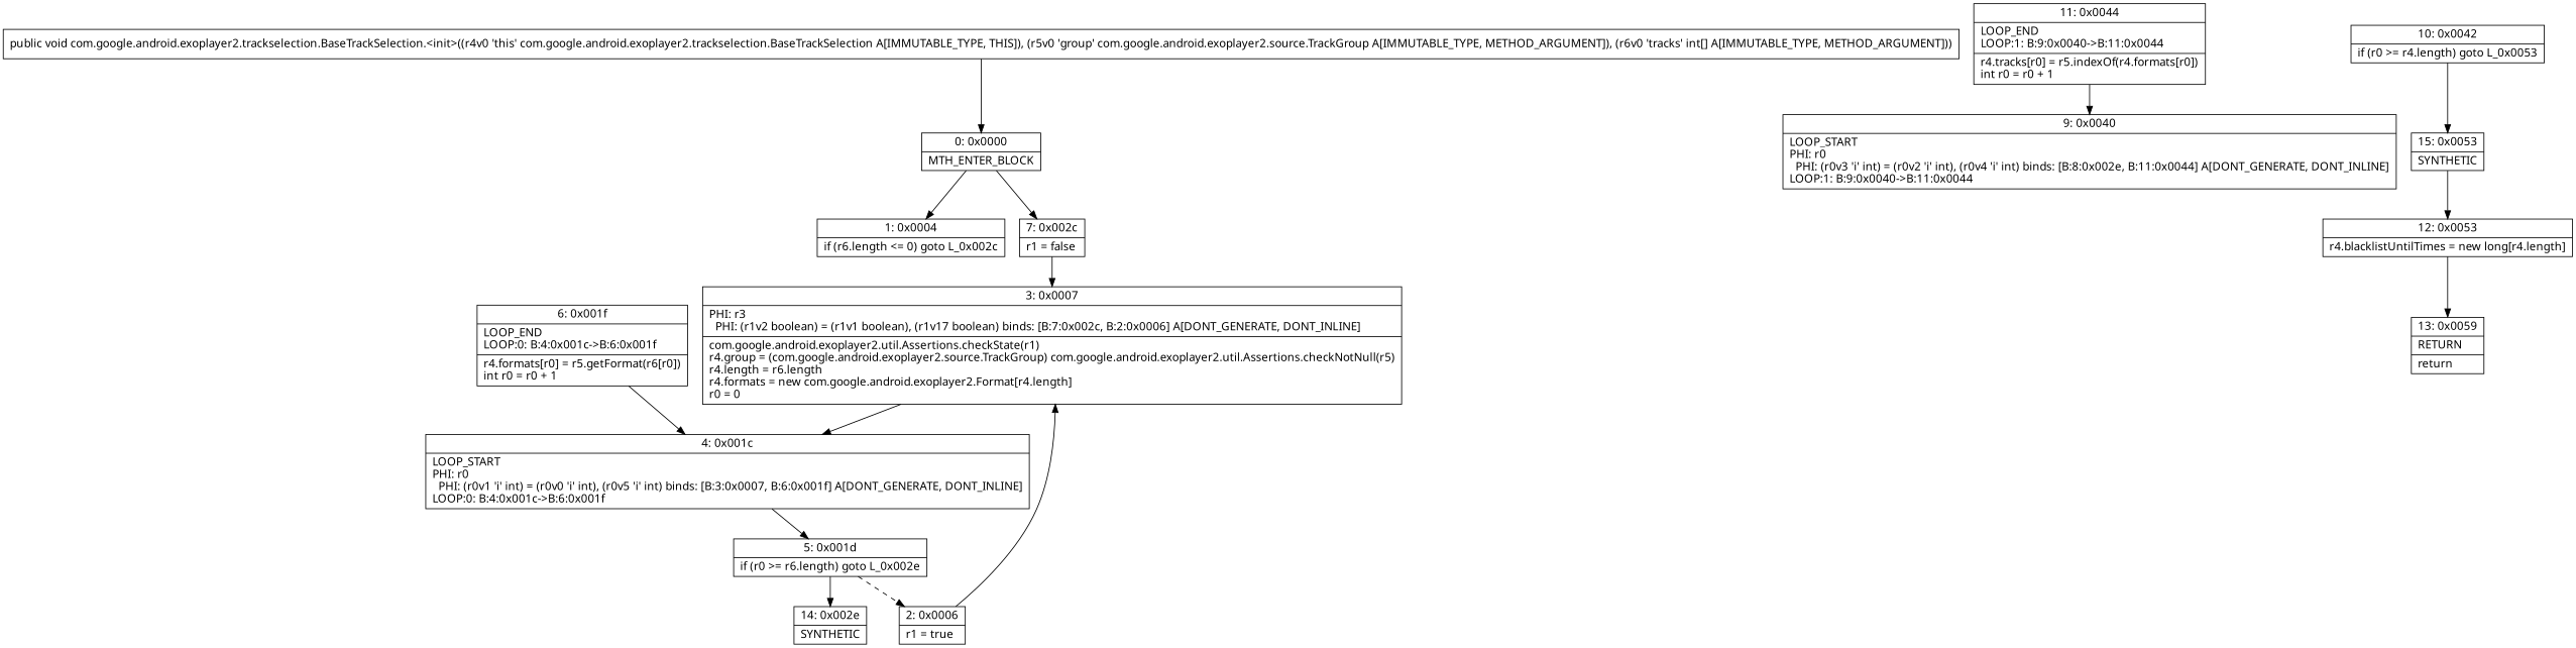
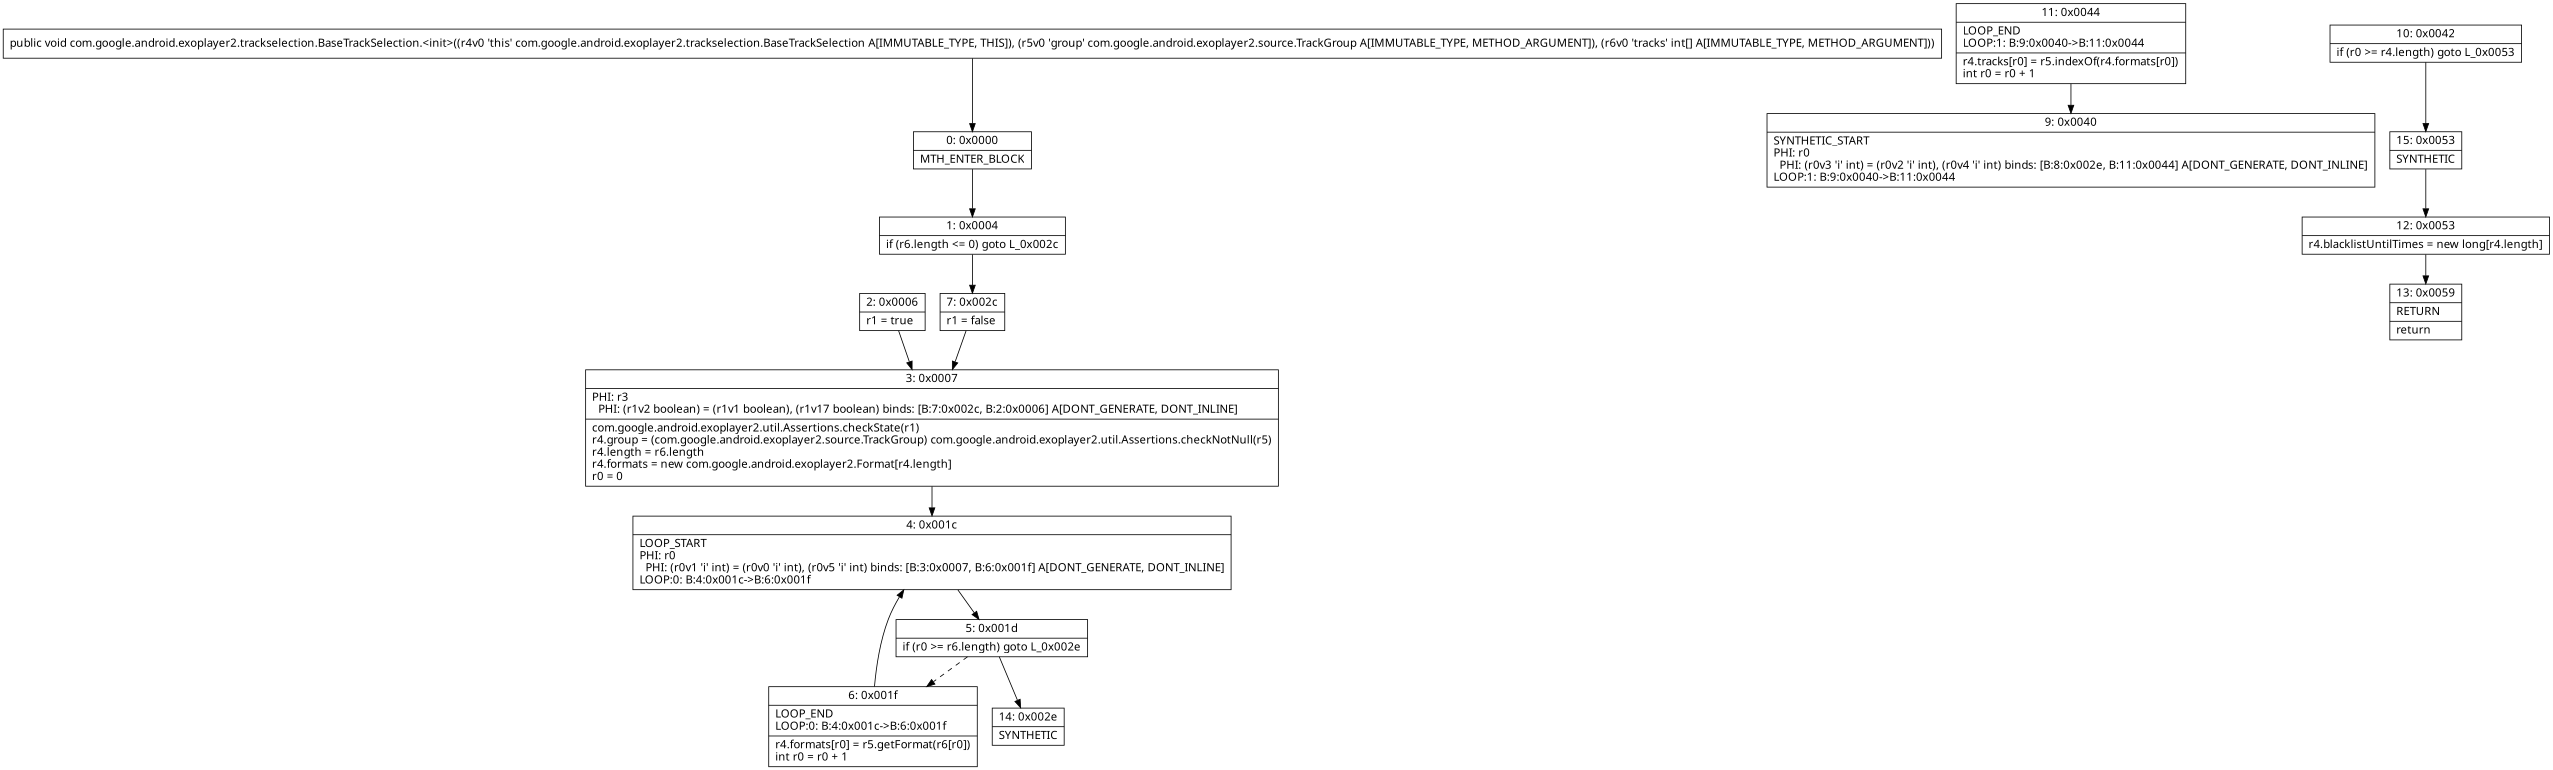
  digraph {
    fontname="Noto Sans"
    node [fontname="Noto Sans" shape=record]
    edge [fontname="Noto Sans"]
    n1 [label="{0\:\ 0x0000|MTH_ENTER_BLOCK\l}"]
    n2 [label="{1\:\ 0x0004|if (r6.length \<= 0) goto L_0x002c\l}"]
    n3 [label="{7\:\ 0x002c|r1 = false\l}"]
    n4 [label="{2\:\ 0x0006|r1 = true\l}"]
    n5 [label="{3\:\ 0x0007|PHI: r3 \l  PHI: (r1v2 boolean) = (r1v1 boolean), (r1v17 boolean) binds: [B:7:0x002c, B:2:0x0006] A[DONT_GENERATE, DONT_INLINE]\l|com.google.android.exoplayer2.util.Assertions.checkState(r1)\lr4.group = (com.google.android.exoplayer2.source.TrackGroup) com.google.android.exoplayer2.util.Assertions.checkNotNull(r5)\lr4.length = r6.length\lr4.formats = new com.google.android.exoplayer2.Format[r4.length]\lr0 = 0\l}"]
    n6 [label="{4\:\ 0x001c|LOOP_START\lPHI: r0 \l  PHI: (r0v1 'i' int) = (r0v0 'i' int), (r0v5 'i' int) binds: [B:3:0x0007, B:6:0x001f] A[DONT_GENERATE, DONT_INLINE]\lLOOP:0: B:4:0x001c\-\>B:6:0x001f\l}"]
    n7 [label="{5\:\ 0x001d|if (r0 \>= r6.length) goto L_0x002e\l}"]
    n8 [label="{6\:\ 0x001f|LOOP_END\lLOOP:0: B:4:0x001c\-\>B:6:0x001f\l|r4.formats[r0] = r5.getFormat(r6[r0])\lint r0 = r0 + 1\l}"]
    n9 [label="{14\:\ 0x002e|SYNTHETIC\l}"]
-   n10 [label="{9\:\ 0x0040|LOOP_START\lPHI: r0 \l  PHI: (r0v3 'i' int) = (r0v2 'i' int), (r0v4 'i' int) binds: [B:8:0x002e, B:11:0x0044] A[DONT_GENERATE, DONT_INLINE]\lLOOP:1: B:9:0x0040\-\>B:11:0x0044\l}"]
+   n10 [label="{9\:\ 0x0040|SYNTHETIC_START\lPHI: r0 \l  PHI: (r0v3 'i' int) = (r0v2 'i' int), (r0v4 'i' int) binds: [B:8:0x002e, B:11:0x0044] A[DONT_GENERATE, DONT_INLINE]\lLOOP:1: B:9:0x0040\-\>B:11:0x0044\l}"]
    n11 [label="{10\:\ 0x0042|if (r0 \>= r4.length) goto L_0x0053\l}"]
    n12 [label="{15\:\ 0x0053|SYNTHETIC\l}"]
    n13 [label="{11\:\ 0x0044|LOOP_END\lLOOP:1: B:9:0x0040\-\>B:11:0x0044\l|r4.tracks[r0] = r5.indexOf(r4.formats[r0])\lint r0 = r0 + 1\l}"]
    n14 [label="{12\:\ 0x0053|r4.blacklistUntilTimes = new long[r4.length]\l}"]
    n15 [label="{13\:\ 0x0059|RETURN\l|return\l}"]
    n16 [label="{public void com.google.android.exoplayer2.trackselection.BaseTrackSelection.\<init\>((r4v0 'this' com.google.android.exoplayer2.trackselection.BaseTrackSelection A[IMMUTABLE_TYPE, THIS]), (r5v0 'group' com.google.android.exoplayer2.source.TrackGroup A[IMMUTABLE_TYPE, METHOD_ARGUMENT]), (r6v0 'tracks' int[] A[IMMUTABLE_TYPE, METHOD_ARGUMENT])) }"]
    n1 -> n2
-   n1 -> n3
+   n2 -> n3
    n3 -> n5
    n4 -> n5
    n5 -> n6
    n6 -> n7
-   n7 -> n4 [style=dashed]
+   n7 -> n8 [style=dashed]
    n7 -> n9
    n8 -> n6
    n11 -> n12
    n12 -> n14
    n13 -> n10
    n14 -> n15
    n16 -> n1
  }
